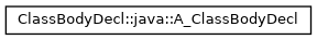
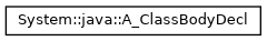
  digraph {
    rankdir=LR
-   n1 [color=black fillcolor=white fontname=Helvetica fontsize=10 height=0.2 label="ClassBodyDecl::java::A_ClassBodyDecl" shape=record style=filled width=0.4]
+   n1 [color=black fillcolor=white fontname=Helvetica fontsize=10 height=0.2 label="System::java::A_ClassBodyDecl" shape=record style=filled width=0.4]
  }
